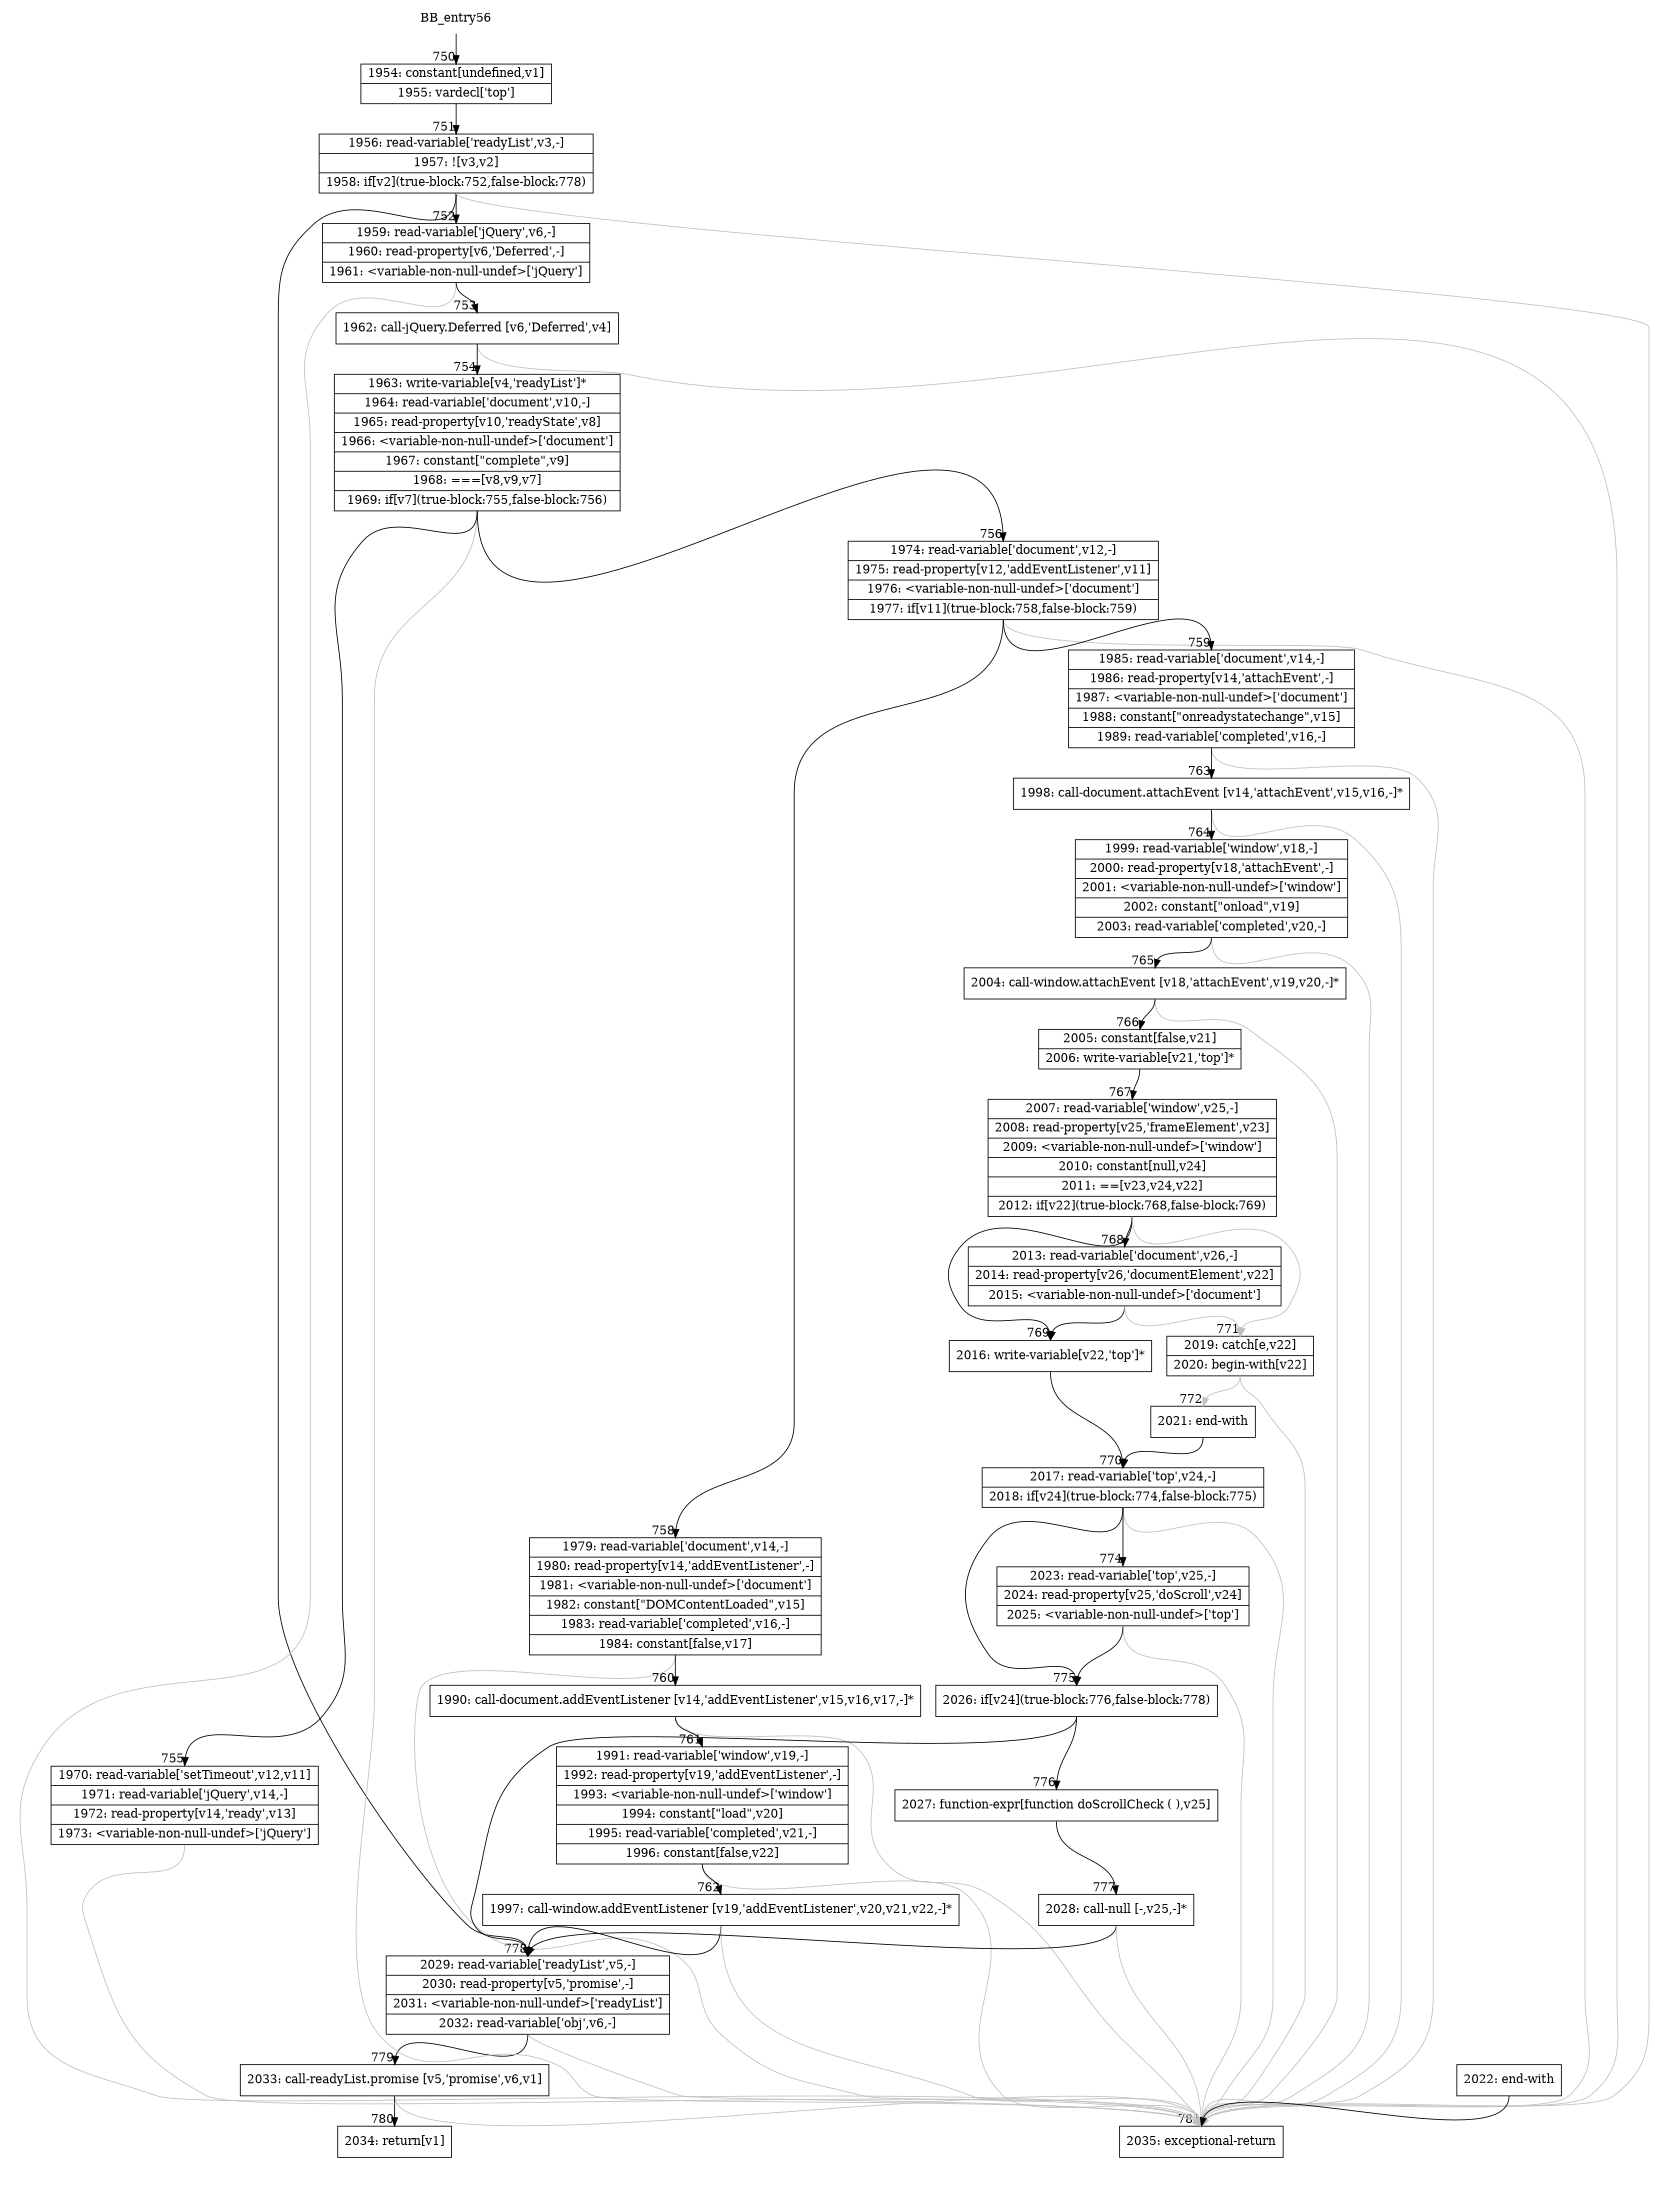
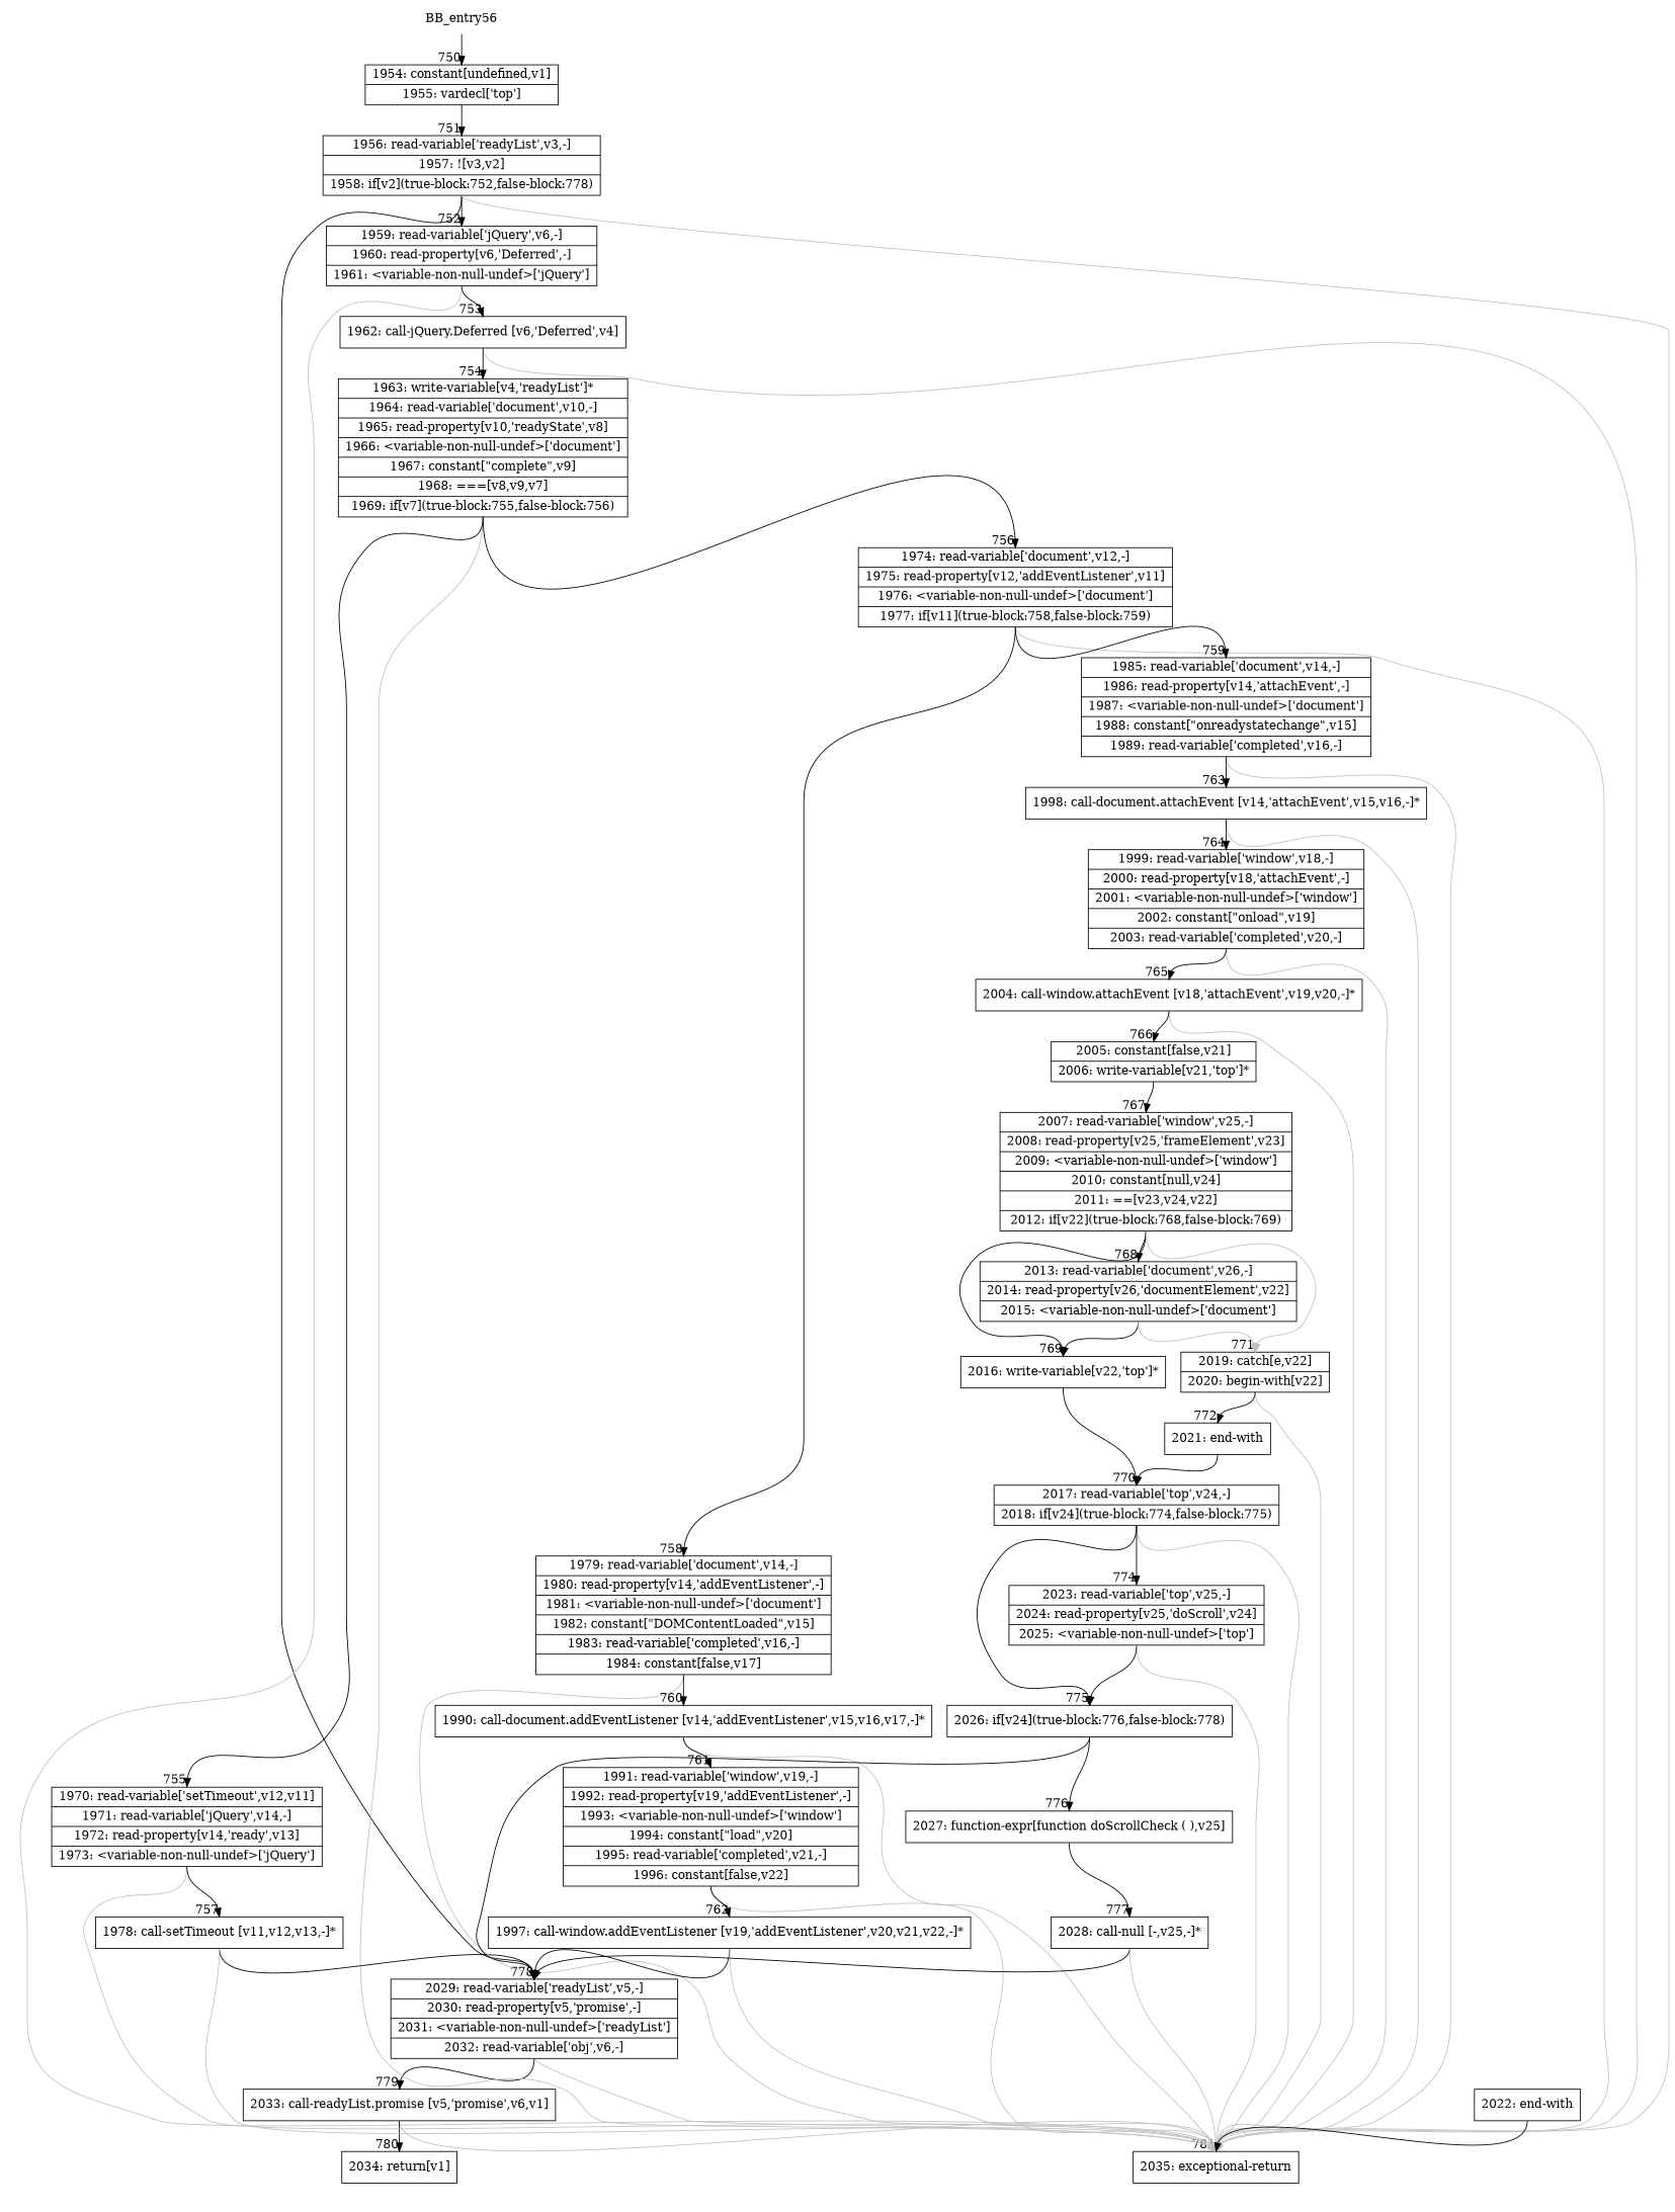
  digraph {
    rankdir=TD
    node [shape=record]
    edge [headport=n tailport=s]
    n1 [label=BB_entry56 shape=none]
    n2 [label="{1954: constant[undefined,v1]|1955: vardecl['top']}"]
    n3 [label="{1956: read-variable['readyList',v3,-]|1957: ![v3,v2]|1958: if[v2](true-block:752,false-block:778)}"]
    n4 [label="{1959: read-variable['jQuery',v6,-]|1960: read-property[v6,'Deferred',-]|1961: \<variable-non-null-undef\>['jQuery']}"]
    n5 [label="{2029: read-variable['readyList',v5,-]|2030: read-property[v5,'promise',-]|2031: \<variable-non-null-undef\>['readyList']|2032: read-variable['obj',v6,-]}"]
    n6 [label="{2035: exceptional-return}"]
    n7 [label="{1962: call-jQuery.Deferred [v6,'Deferred',v4]}"]
    n8 [label="{2033: call-readyList.promise [v5,'promise',v6,v1]}"]
    n9 [label="{1963: write-variable[v4,'readyList']*|1964: read-variable['document',v10,-]|1965: read-property[v10,'readyState',v8]|1966: \<variable-non-null-undef\>['document']|1967: constant[\"complete\",v9]|1968: ===[v8,v9,v7]|1969: if[v7](true-block:755,false-block:756)}"]
    n10 [label="{2034: return[v1]}"]
    n11 [label="{1970: read-variable['setTimeout',v12,v11]|1971: read-variable['jQuery',v14,-]|1972: read-property[v14,'ready',v13]|1973: \<variable-non-null-undef\>['jQuery']}"]
    n12 [label="{1974: read-variable['document',v12,-]|1975: read-property[v12,'addEventListener',v11]|1976: \<variable-non-null-undef\>['document']|1977: if[v11](true-block:758,false-block:759)}"]
+   n13 [label="{1978: call-setTimeout [v11,v12,v13,-]*}"]
    n14 [label="{1979: read-variable['document',v14,-]|1980: read-property[v14,'addEventListener',-]|1981: \<variable-non-null-undef\>['document']|1982: constant[\"DOMContentLoaded\",v15]|1983: read-variable['completed',v16,-]|1984: constant[false,v17]}"]
    n15 [label="{1985: read-variable['document',v14,-]|1986: read-property[v14,'attachEvent',-]|1987: \<variable-non-null-undef\>['document']|1988: constant[\"onreadystatechange\",v15]|1989: read-variable['completed',v16,-]}"]
    n16 [label="{1990: call-document.addEventListener [v14,'addEventListener',v15,v16,v17,-]*}"]
    n17 [label="{1998: call-document.attachEvent [v14,'attachEvent',v15,v16,-]*}"]
    n18 [label="{1991: read-variable['window',v19,-]|1992: read-property[v19,'addEventListener',-]|1993: \<variable-non-null-undef\>['window']|1994: constant[\"load\",v20]|1995: read-variable['completed',v21,-]|1996: constant[false,v22]}"]
    n19 [label="{1999: read-variable['window',v18,-]|2000: read-property[v18,'attachEvent',-]|2001: \<variable-non-null-undef\>['window']|2002: constant[\"onload\",v19]|2003: read-variable['completed',v20,-]}"]
    n20 [label="{1997: call-window.addEventListener [v19,'addEventListener',v20,v21,v22,-]*}"]
    n21 [label="{2004: call-window.attachEvent [v18,'attachEvent',v19,v20,-]*}"]
    n22 [label="{2005: constant[false,v21]|2006: write-variable[v21,'top']*}"]
    n23 [label="{2007: read-variable['window',v25,-]|2008: read-property[v25,'frameElement',v23]|2009: \<variable-non-null-undef\>['window']|2010: constant[null,v24]|2011: ==[v23,v24,v22]|2012: if[v22](true-block:768,false-block:769)}"]
    n24 [label="{2016: write-variable[v22,'top']*}"]
    n25 [label="{2013: read-variable['document',v26,-]|2014: read-property[v26,'documentElement',v22]|2015: \<variable-non-null-undef\>['document']}"]
    n26 [label="{2019: catch[e,v22]|2020: begin-with[v22]}"]
    n27 [label="{2017: read-variable['top',v24,-]|2018: if[v24](true-block:774,false-block:775)}"]
    n28 [label="{2021: end-with}"]
    n29 [label="{2026: if[v24](true-block:776,false-block:778)}"]
    n30 [label="{2023: read-variable['top',v25,-]|2024: read-property[v25,'doScroll',v24]|2025: \<variable-non-null-undef\>['top']}"]
    n31 [label="{2027: function-expr[function doScrollCheck ( ),v25]}"]
    n32 [label="{2028: call-null [-,v25,-]*}"]
    n33 [label="{2022: end-with}"]
    n1 -> n2 [headlabel="    750"]
    n2 -> n3 [headlabel="      751"]
    n3 -> n4 [headlabel="      752"]
    n3 -> n5 [headlabel="      778"]
    n3 -> n6 [color=gray headlabel="      781"]
    n4 -> n6 [color=gray]
    n4 -> n7 [headlabel="      753"]
    n5 -> n6 [color=gray]
    n5 -> n8 [headlabel="      779"]
    n7 -> n6 [color=gray]
    n7 -> n9 [headlabel="      754"]
    n8 -> n6 [color=gray]
    n8 -> n10 [headlabel="      780"]
    n9 -> n6 [color=gray]
    n9 -> n11 [headlabel="      755"]
    n9 -> n12 [headlabel="      756"]
    n11 -> n6 [color=gray]
+   n11 -> n13 [headlabel="      757"]
    n12 -> n6 [color=gray]
    n12 -> n14 [headlabel="      758"]
    n12 -> n15 [headlabel="      759"]
+   n13 -> n5
+   n13 -> n6 [color=gray]
    n14 -> n6 [color=gray]
    n14 -> n16 [headlabel="      760"]
    n15 -> n6 [color=gray]
    n15 -> n17 [headlabel="      763"]
    n16 -> n6 [color=gray]
    n16 -> n18 [headlabel="      761"]
    n17 -> n6 [color=gray]
    n17 -> n19 [headlabel="      764"]
    n18 -> n6 [color=gray]
    n18 -> n20 [headlabel="      762"]
    n19 -> n6 [color=gray]
    n19 -> n21 [headlabel="      765"]
    n20 -> n5
    n20 -> n6 [color=gray]
    n21 -> n6 [color=gray]
    n21 -> n22 [headlabel="      766"]
    n22 -> n23 [headlabel="      767"]
    n23 -> n24 [headlabel="      769"]
    n23 -> n25 [headlabel="      768"]
    n23 -> n26 [color=gray headlabel="      771"]
    n24 -> n27 [headlabel="      770"]
    n25 -> n24
    n25 -> n26 [color=gray]
    n26 -> n6 [color=gray]
-   n26 -> n28 [headlabel="      772" color=gray]
+   n26 -> n28 [headlabel="      772"]
    n27 -> n6 [color=gray]
    n27 -> n29 [headlabel="      775"]
    n27 -> n30 [headlabel="      774"]
    n28 -> n27
    n29 -> n5
    n29 -> n31 [headlabel="      776"]
    n30 -> n6 [color=gray]
    n30 -> n29
    n31 -> n32 [headlabel="      777"]
    n32 -> n5
    n32 -> n6 [color=gray]
    n33 -> n6
  }
